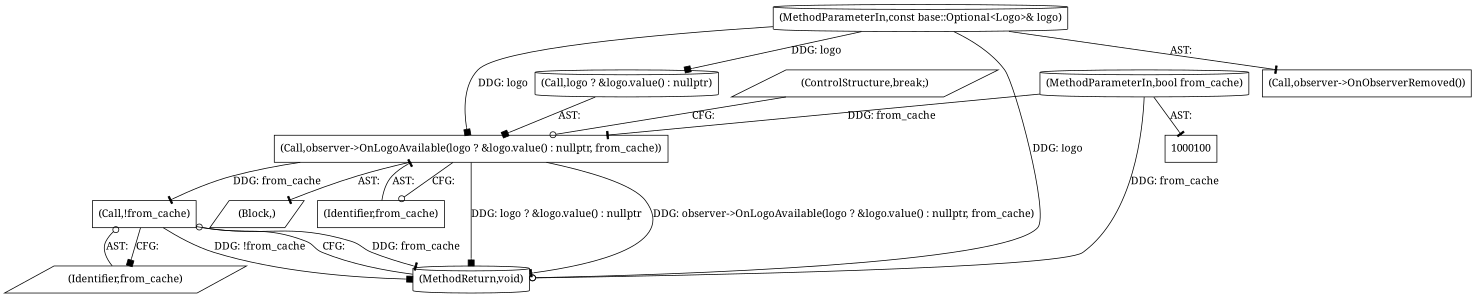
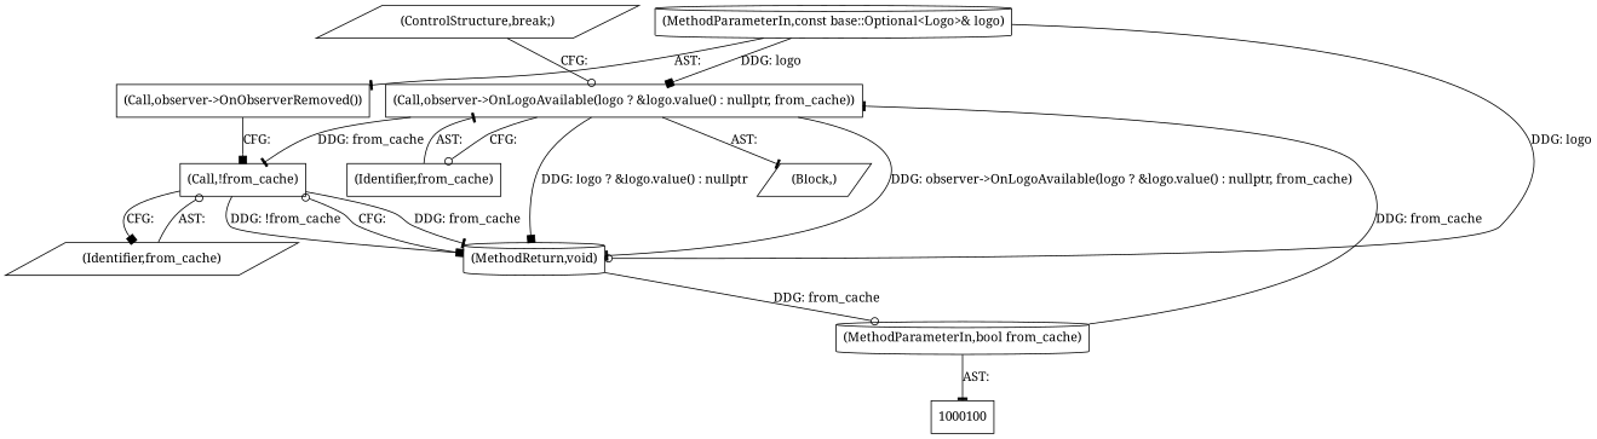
  digraph {
    fontname="Noto Serif"
    node [fontname="Noto Serif" shape=box]
    edge [arrowhead=tee fontname="Noto Serif"]
    n1 [label="(Call,observer->OnLogoAvailable(logo ? &logo.value() : nullptr, from_cache))"]
    n2 [label="(Call,!from_cache)"]
    n3 [label="(Block,)" shape=parallelogram]
    n4 [label="(Identifier,from_cache)"]
    n5 [label="(MethodReturn,void)" shape=cylinder]
    n6 [label="(Identifier,from_cache)" shape=parallelogram]
    n7 [label="(MethodParameterIn,const base::Optional<Logo>& logo)" shape=cylinder]
-   n8 [label="(Call,logo ? &logo.value() : nullptr)" shape=cylinder]
    n9 [label="(Call,observer->OnObserverRemoved())"]
    n10 [label="(MethodParameterIn,bool from_cache)" shape=cylinder]
    1000100
    n12 [label="(ControlStructure,break;)" shape=parallelogram]
    n1 -> n2 [label="DDG: from_cache"]
    n1 -> n3 [label="AST: "]
    n1 -> n4 [arrowhead=odot label="CFG: "]
    n1 -> n5 [arrowhead=box label="DDG: logo ? &logo.value() : nullptr"]
    n1 -> n5 [label="DDG: observer->OnLogoAvailable(logo ? &logo.value() : nullptr, from_cache)"]
    n2 -> n5 [label="DDG: from_cache"]
    n2 -> n5 [arrowhead=box label="DDG: !from_cache"]
    n2 -> n6 [arrowhead=box label="CFG: "]
    n4 -> n1 [label="AST: "]
    n5 -> n2 [arrowhead=odot label="CFG: "]
    n6 -> n2 [arrowhead=odot label="AST: "]
    n7 -> n1 [arrowhead=box label="DDG: logo"]
    n7 -> n5 [arrowhead=odot label="DDG: logo"]
-   n7 -> n8 [arrowhead=box label="DDG: logo"]
    n7 -> n9 [label="AST: "]
-   n8 -> n1 [arrowhead=box label="AST: "]
+   n9 -> n2 [arrowhead=box label="CFG: "]
    n10 -> n1 [label="DDG: from_cache"]
-   n10 -> n5 [arrowhead=odot label="DDG: from_cache"]
+   n5 -> n10 [arrowhead=odot label="DDG: from_cache"]
    n10 -> 1000100 [label="AST: "]
    n12 -> n1 [arrowhead=odot label="CFG: "]
  }
